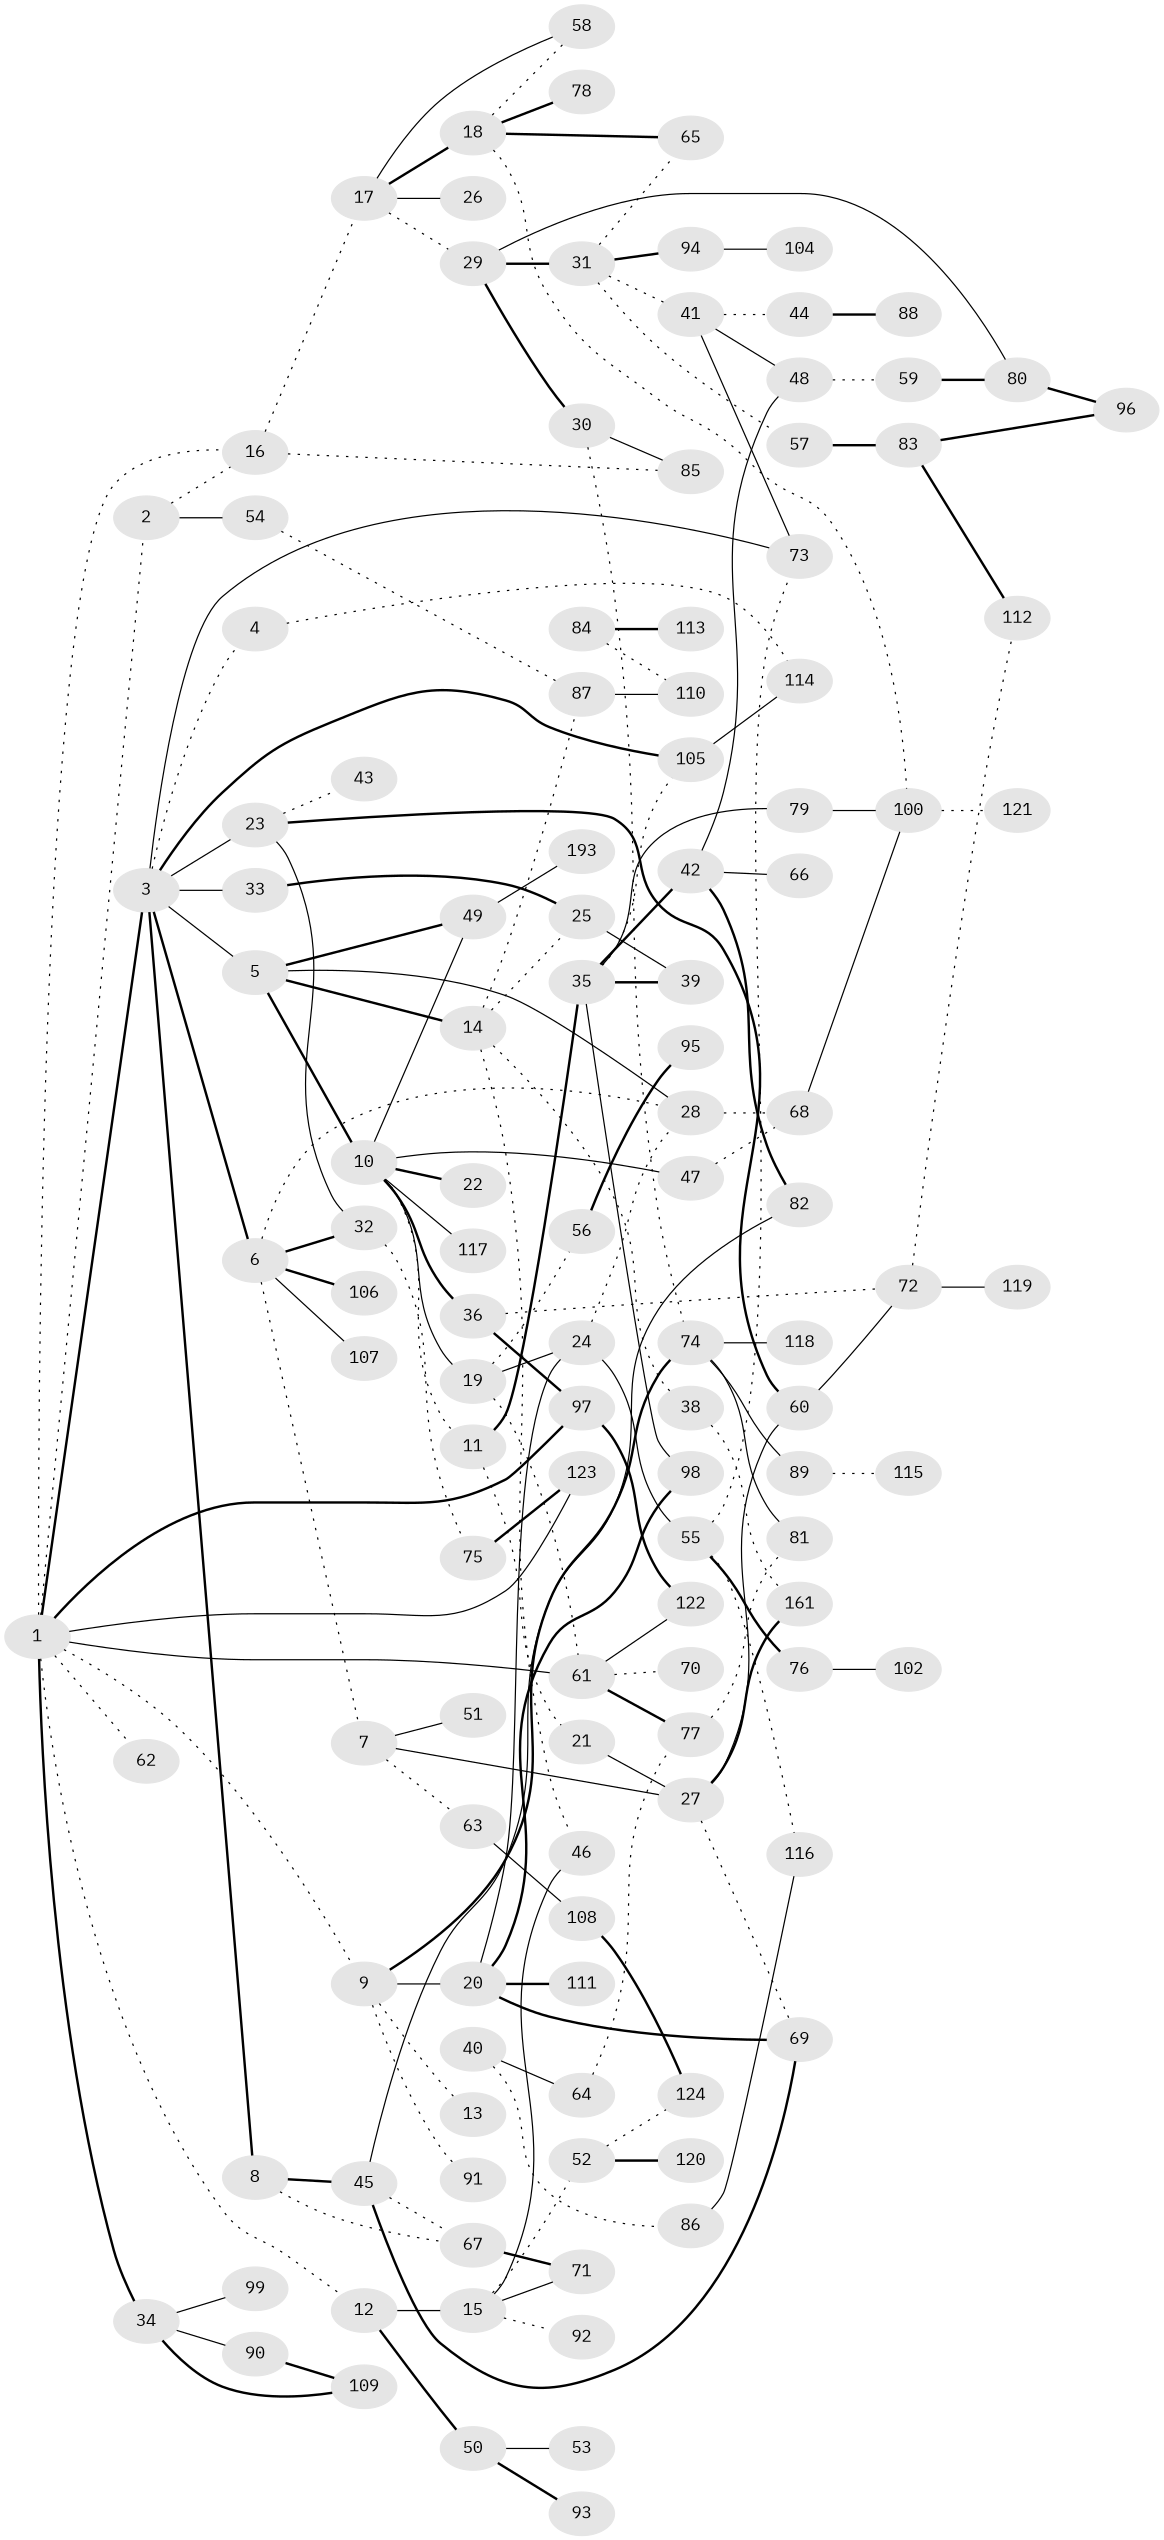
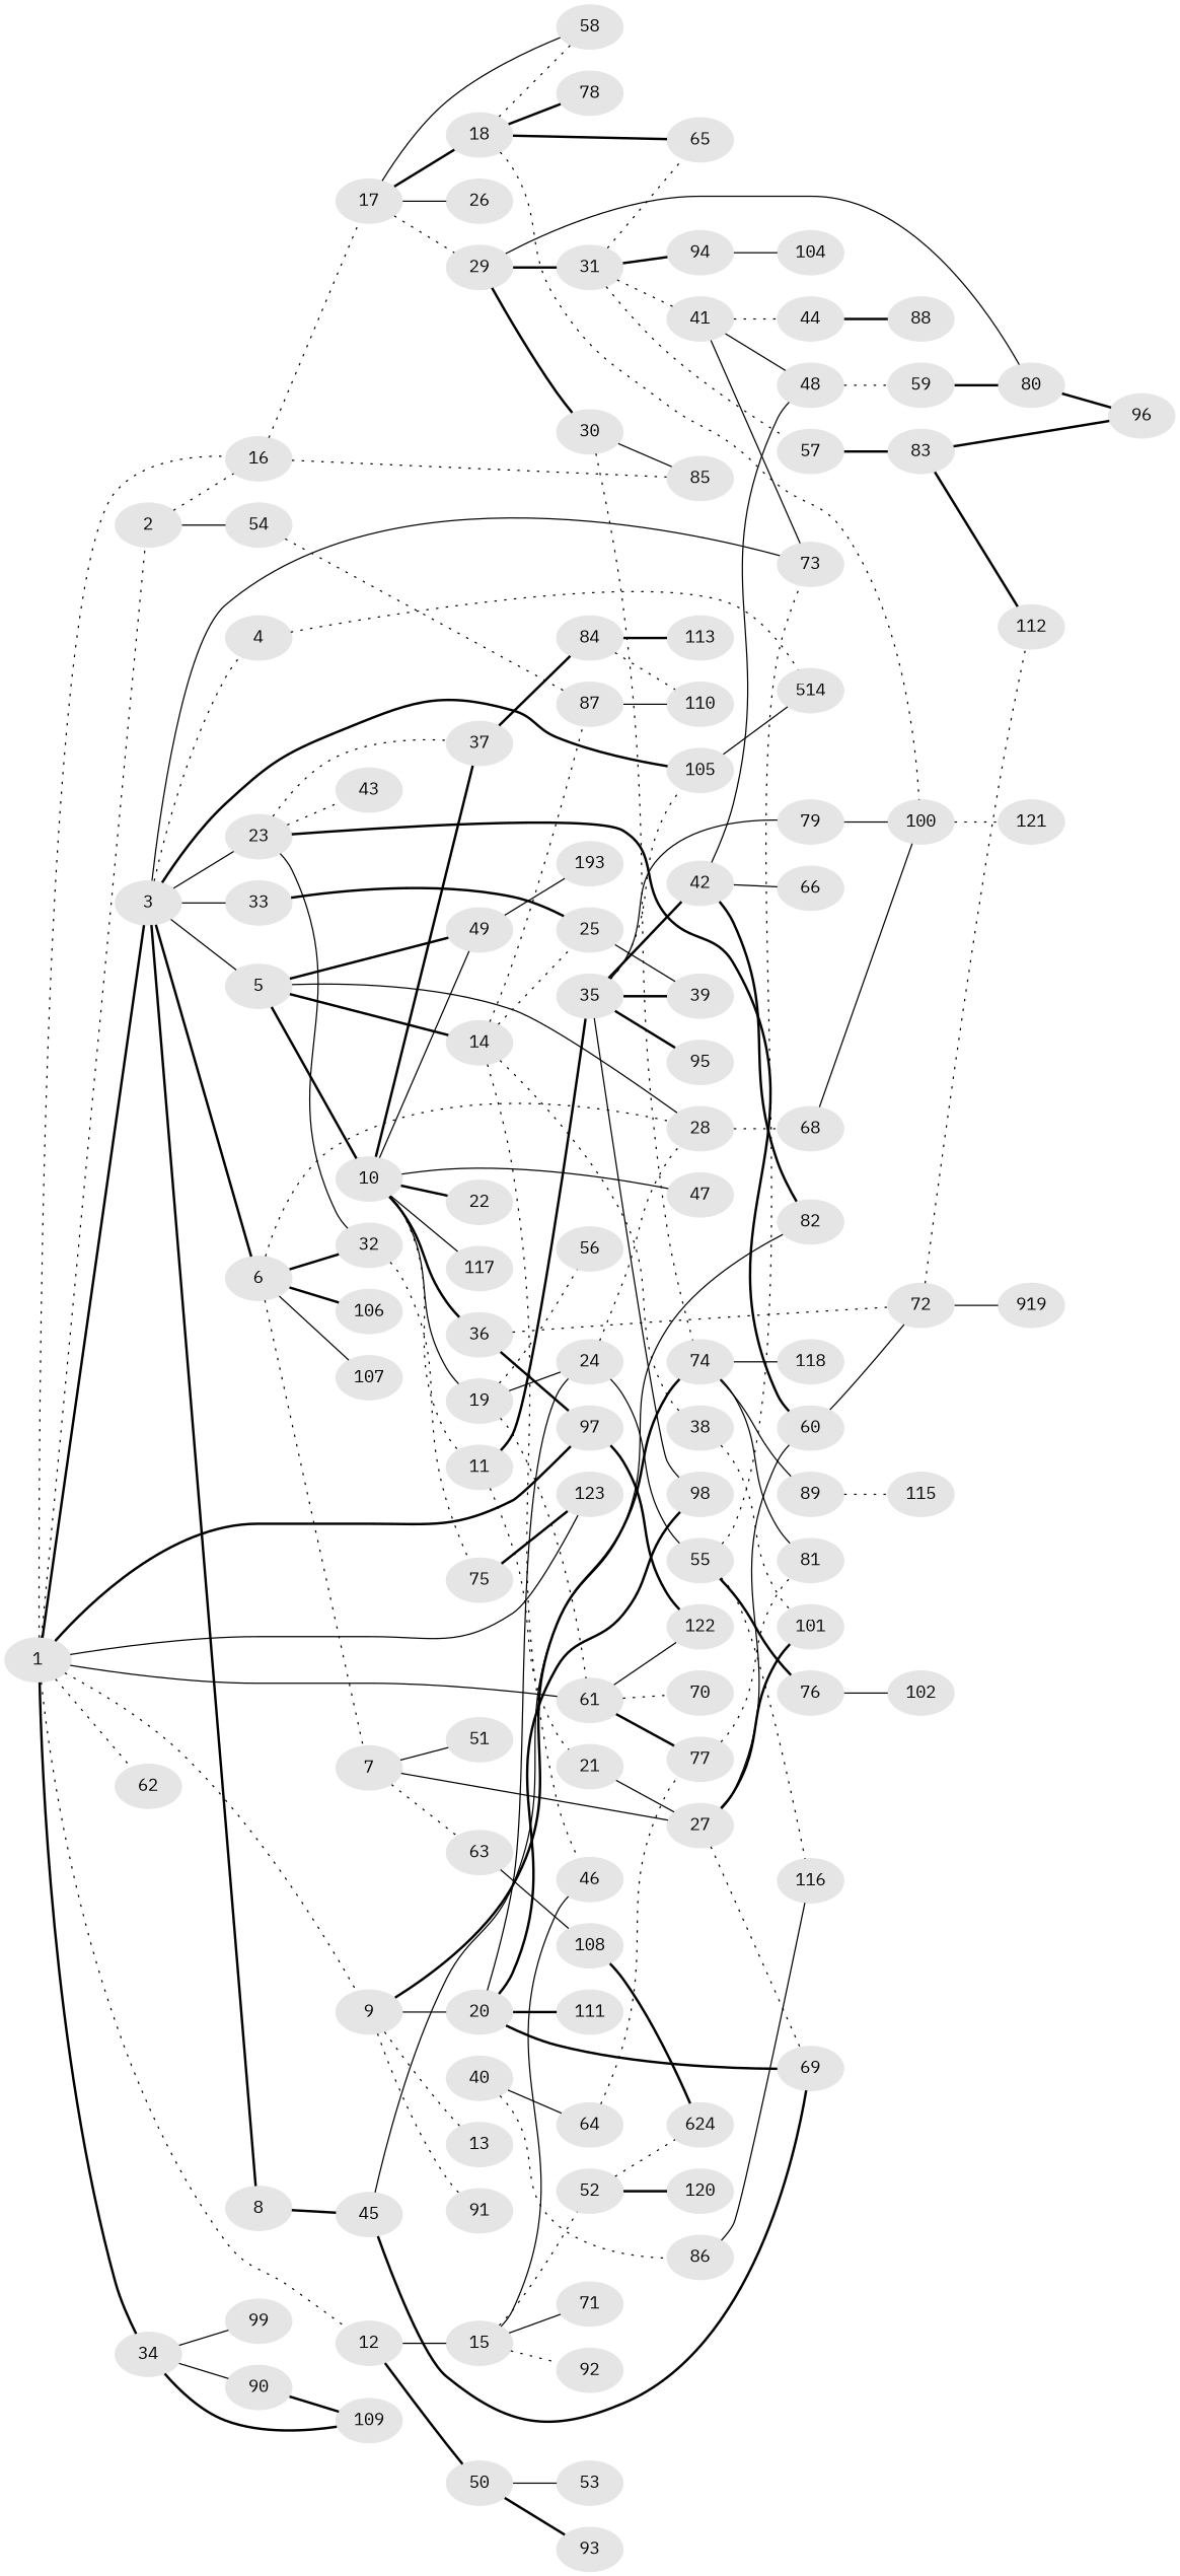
  graph {
    fontname="IBM Plex Mono"
    rankdir=LR
    node [color=gray90 fontname="IBM Plex Mono" style=filled]
    edge [fontname="IBM Plex Mono" style=dotted]
    1
    2
    3
    9
    12
    16
    34
    61
    62
    97
    123
    54
    4
    5
    6
    8
    23
    33
    73
    105
    13
    20
    74
    91
    15
    50
    17
    85
    90
    99
    109
    70
    77
    122
    40
    64
    86
    87
-   114
+   114 [label=514]
    10
    14
    28
    49
    7
    32
    106
    107
    45
-   67
+   37
    43
    60
    25
    11
    19
    22
    36
    47
    117
    38
    46
    68
    n63 [label=193]
    27
    51
    63
    75
    69
-   101 [label=161]
+   101
    108
    82
    71
    24
    98
    111
    81
    89
    118
    21
    35
    56
    72
    84
    39
    42
    79
    52
    92
    53
    93
    110
    120
-   124
+   124 [label=624]
    18
    26
    29
    58
    65
    78
    100
    30
    31
    80
    121
    55
    95
    76
    116
    41
    57
    94
    96
    44
    48
    83
    104
    113
    66
    112
-   119
+   119 [label=919]
    88
    59
    102
    115
    1 -- 2
    1 -- 3 [style=bold]
    1 -- 9
    1 -- 12
    1 -- 16
    1 -- 34 [style=bold]
    1 -- 61 [style=solid]
    1 -- 62
    1 -- 97 [style=bold]
    1 -- 123 [style=solid]
    2 -- 16
    2 -- 54 [style=solid]
    3 -- 4
    3 -- 5 [style=solid]
    3 -- 6 [style=bold]
    3 -- 8 [style=bold]
    3 -- 23 [style=solid]
    3 -- 33 [style=solid]
    3 -- 73 [style=solid]
    3 -- 105 [style=bold]
    9 -- 13
    9 -- 20 [style=solid]
    9 -- 74 [style=bold]
    9 -- 91
    12 -- 15 [style=solid]
    12 -- 50 [style=bold]
    16 -- 17
    16 -- 85
    34 -- 90 [style=solid]
    34 -- 99 [style=solid]
    34 -- 109 [style=bold]
    61 -- 70
    61 -- 77 [style=bold]
    61 -- 122 [style=solid]
    97 -- 122 [style=bold]
    54 -- 87
    4 -- 114
    5 -- 10 [style=bold]
    5 -- 14 [style=bold]
    5 -- 28 [style=solid]
    5 -- 49 [style=bold]
    6 -- 28
    6 -- 7
    6 -- 32 [style=bold]
    6 -- 106 [style=bold]
    6 -- 107 [style=solid]
    8 -- 45 [style=bold]
-   8 -- 67
    23 -- 32 [style=solid]
+   23 -- 37
    23 -- 43
    23 -- 60 [style=bold]
    33 -- 25 [style=bold]
    105 -- 114 [style=solid]
    20 -- 69 [style=bold]
    20 -- 24 [style=solid]
    20 -- 98 [style=bold]
    20 -- 111 [style=bold]
    74 -- 81 [style=solid]
    74 -- 89 [style=solid]
    74 -- 118 [style=solid]
    15 -- 46 [style=solid]
    15 -- 71 [style=solid]
    15 -- 52
    15 -- 92
    50 -- 53 [style=solid]
    50 -- 93 [style=bold]
    17 -- 18 [style=bold]
    17 -- 26 [style=solid]
    17 -- 29
    17 -- 58 [style=solid]
    90 -- 109 [style=bold]
    77 -- 81
    40 -- 64 [style=solid]
    40 -- 86
    64 -- 77
    86 -- 116 [style=solid]
    87 -- 110 [style=solid]
    10 -- 49 [style=solid]
+   10 -- 37 [style=bold]
    10 -- 11
    10 -- 19 [style=solid]
    10 -- 22 [style=bold]
    10 -- 36 [style=bold]
    10 -- 47 [style=solid]
    10 -- 117 [style=solid]
    14 -- 87
    14 -- 25
    14 -- 38
    14 -- 46
    28 -- 68
    49 -- n63 [style=solid]
    7 -- 27 [style=solid]
    7 -- 51 [style=solid]
    7 -- 63
    32 -- 75
-   45 -- 67
    45 -- 69 [style=bold]
    45 -- 82 [style=solid]
-   67 -- 71 [style=bold]
+   37 -- 84 [style=bold]
    60 -- 72 [style=solid]
    25 -- 39 [style=solid]
    11 -- 21
    11 -- 35 [style=bold]
    19 -- 61
    19 -- 24 [style=solid]
    19 -- 56
    36 -- 97 [style=bold]
    36 -- 72
-   47 -- 68
    38 -- 101
    68 -- 100 [style=solid]
    27 -- 60 [style=solid]
    27 -- 69
    27 -- 101 [style=bold]
    63 -- 108 [style=solid]
    75 -- 123 [style=bold]
    108 -- 124 [style=bold]
    24 -- 28
    24 -- 55 [style=solid]
    89 -- 115
    21 -- 27 [style=solid]
    35 -- 105
    35 -- 98 [style=solid]
    35 -- 39 [style=bold]
    35 -- 42 [style=bold]
    35 -- 79 [style=solid]
-   56 -- 95 [style=bold]
+   35 -- 95 [style=bold]
    72 -- 112
    72 -- 119 [style=solid]
    84 -- 110
    84 -- 113 [style=bold]
    42 -- 82 [style=bold]
    42 -- 48 [style=solid]
    42 -- 66 [style=solid]
    79 -- 100 [style=solid]
    52 -- 120 [style=bold]
    52 -- 124
    18 -- 58
    18 -- 65 [style=bold]
    18 -- 78 [style=bold]
    18 -- 100
    29 -- 30 [style=bold]
    29 -- 31 [style=bold]
    29 -- 80 [style=solid]
    100 -- 121
    30 -- 74
    30 -- 85 [style=solid]
    31 -- 65
    31 -- 41
    31 -- 57
    31 -- 94 [style=bold]
    80 -- 96 [style=bold]
    55 -- 73
    55 -- 76 [style=bold]
    55 -- 116
    76 -- 102 [style=solid]
    41 -- 73 [style=solid]
    41 -- 44
    41 -- 48 [style=solid]
    57 -- 83 [style=bold]
    94 -- 104 [style=solid]
    44 -- 88 [style=bold]
    48 -- 59
    83 -- 96 [style=bold]
    83 -- 112 [style=bold]
    59 -- 80 [style=bold]
  }
